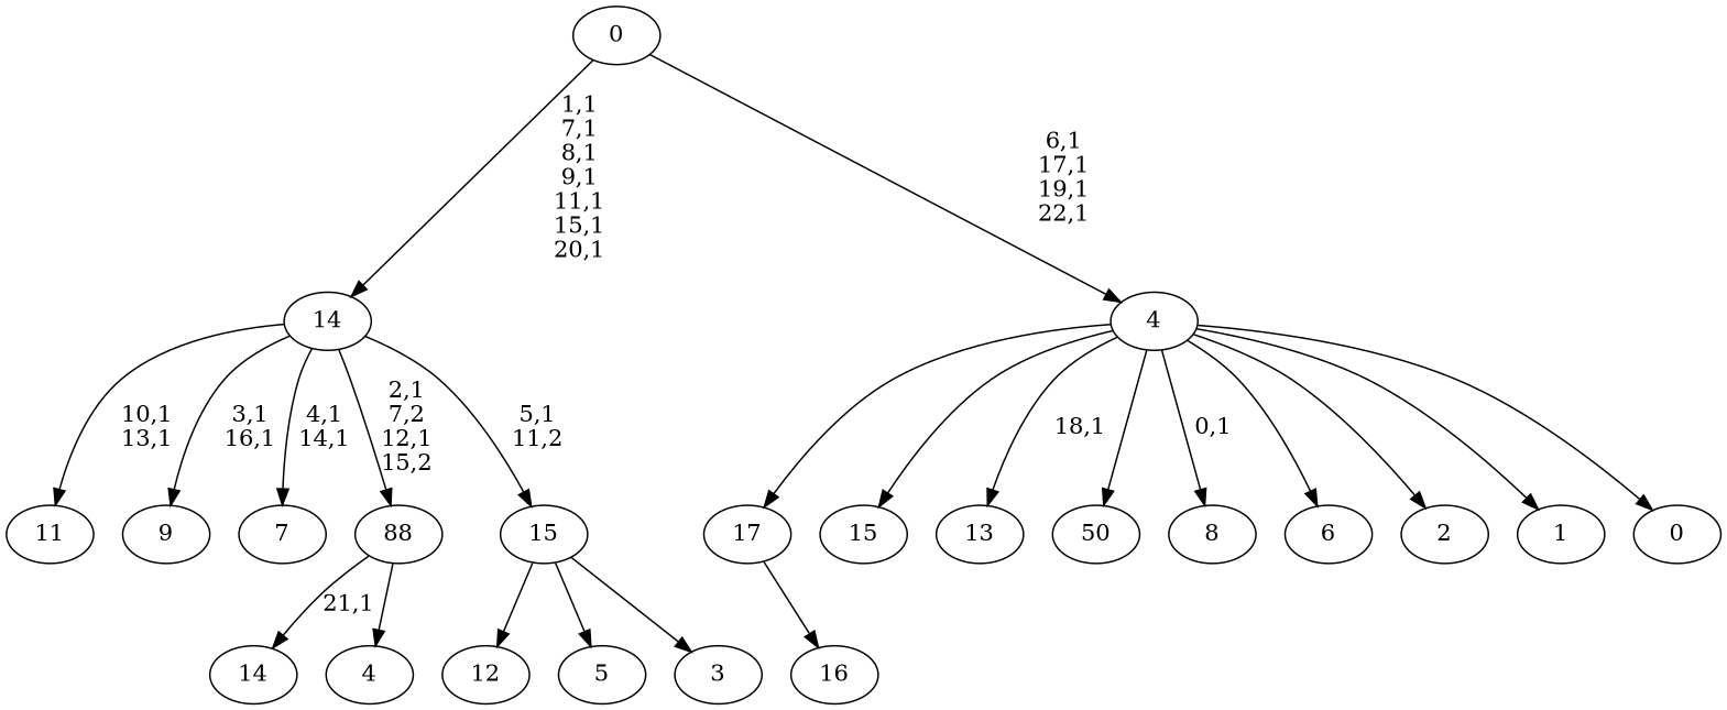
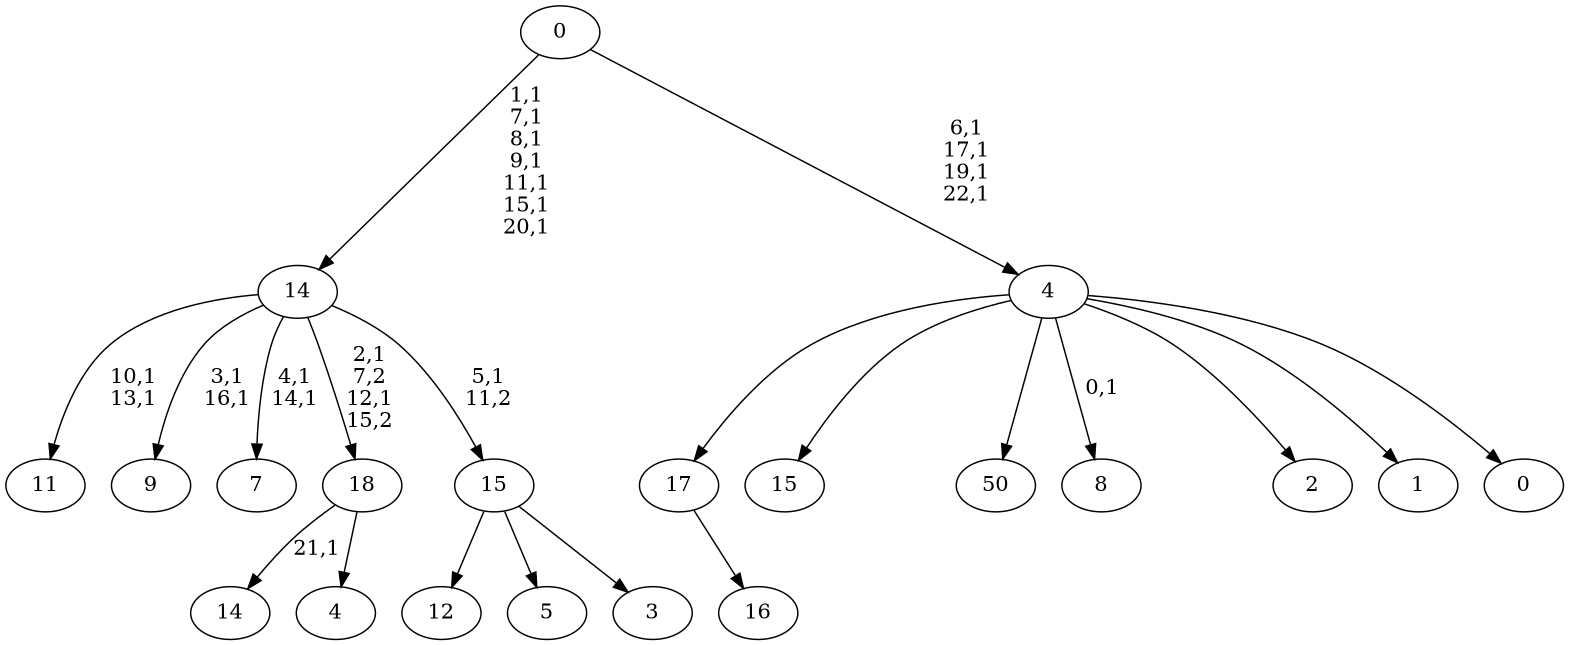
  digraph {
    n1 [label=17]
    n2 [label=16]
    n3 [label=15]
    n4 [label=14]
-   n5 [label=13]
    n6 [label=12]
    n7 [label=11]
    n8 [label=50]
    n9 [label=9]
    n10 [label=8]
    n11 [label=7]
-   n12 [label=6]
    n13 [label=5]
    n14 [label=4]
-   18 [label=88]
+   18
    n16 [label=3]
    15
    14
    n19 [label=2]
    n20 [label=1]
    n21 [label=0]
    4
    0
    n1 -> n2
    18 -> n4 [label="21,1"]
    18 -> n14
    15 -> n6
    15 -> n13
    15 -> n16
    14 -> n7 [label="10,1\n13,1"]
    14 -> n9 [label="3,1\n16,1"]
    14 -> n11 [label="4,1\n14,1"]
    14 -> 18 [label="2,1\n7,2\n12,1\n15,2"]
    14 -> 15 [label="5,1\n11,2"]
    4 -> n1
    4 -> n3
-   4 -> n5 [label="18,1"]
    4 -> n8
    4 -> n10 [label="0,1"]
-   4 -> n12
    4 -> n19
    4 -> n20
    4 -> n21
    0 -> 14 [label="1,1\n7,1\n8,1\n9,1\n11,1\n15,1\n20,1"]
    0 -> 4 [label="6,1\n17,1\n19,1\n22,1"]
  }
